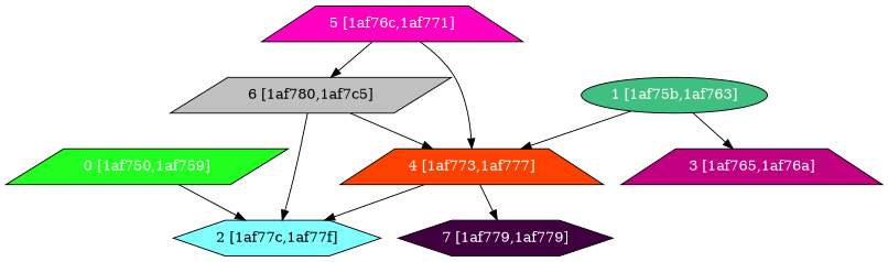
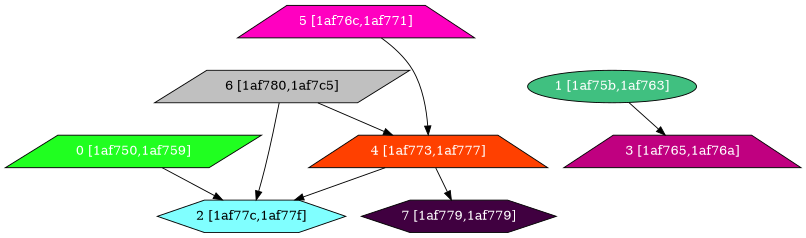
  digraph {
    node [fontcolor="#ffffff" shape=trapezium style=filled]
    n1 [fillcolor="#20FF20" label="0 [1af750,1af759]" shape=parallelogram]
    n2 [fillcolor="#80FFFF" fontcolor="#000000" label="2 [1af77c,1af77f]" shape=hexagon]
    n3 [fillcolor="#40C080" label="1 [1af75b,1af763]" shape=ellipse]
    n4 [fillcolor="#C00080" label="3 [1af765,1af76a]"]
    n5 [fillcolor="#FF4000" label="4 [1af773,1af777]"]
    n6 [fillcolor="#400040" label="7 [1af779,1af779]" shape=hexagon]
    n7 [fillcolor="#FF00C0" label="5 [1af76c,1af771]"]
    n8 [fillcolor="#C0C0C0" fontcolor="#000000" label="6 [1af780,1af7c5]" shape=parallelogram]
    n1 -> n2
    n3 -> n4
-   n3 -> n5
    n5 -> n2
    n5 -> n6
    n7 -> n5
-   n7 -> n8
    n8 -> n2
    n8 -> n5
  }
